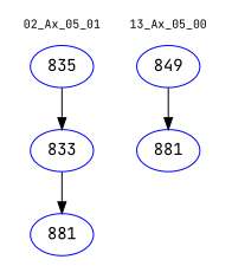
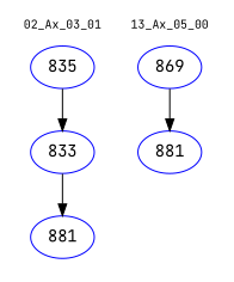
  digraph {
    fontname="JetBrains Mono"
    node [color=blue fontname="JetBrains Mono"]
    edge [color=black fontname="JetBrains Mono"]
    n1 [label=835]
    n2 [label=833]
    n3 [label=881]
-   n4 [label=849]
+   n4 [label=869]
    n5 [label=881]
    subgraph cluster_1 {
      color=white
      fontsize=10
-     label="02_Ax_05_01"
+     label="02_Ax_03_01"
      n1
      n2
      n3
    }
    subgraph cluster_2 {
      color=white
      fontsize=10
      label="13_Ax_05_00"
      n4
      n5
    }
    n1 -> n2
    n2 -> n3
    n4 -> n5
  }
